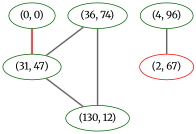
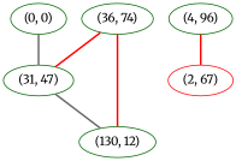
  graph {
    fontname=Merriweather
    node [color=darkgreen fontname=Merriweather]
    edge [color=gray40 fontname=Merriweather style=bold weight=1]
    "(36, 74)"
    "(31, 47)"
    "(130, 12)"
    "(0, 0)"
    n5 [label="(4, 96)"]
    "(2, 67)" [color=red]
-   "(36, 74)" -- "(31, 47)"
-   "(36, 74)" -- "(130, 12)" [weight=2]
+   "(36, 74)" -- "(31, 47)" [color=red]
+   "(36, 74)" -- "(130, 12)" [color=red weight=2]
    "(31, 47)" -- "(130, 12)"
-   "(0, 0)" -- "(31, 47)" [color=red weight=4]
-   n5 -- "(2, 67)"
+   "(0, 0)" -- "(31, 47)" [weight=4]
+   n5 -- "(2, 67)" [color=red]
  }
